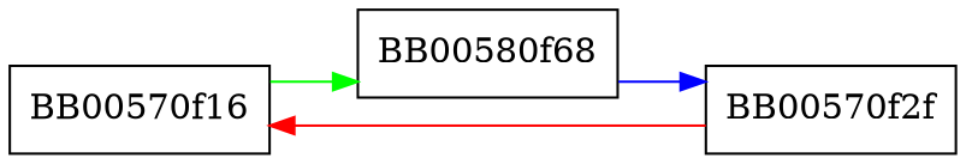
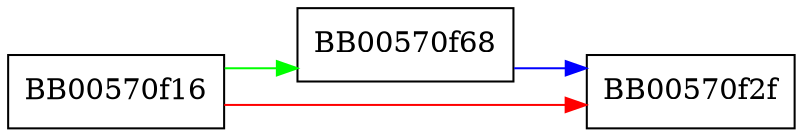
  digraph {
    rankdir=LR
    splines=ortho
    node [shape=box]
    n1 [label=BB00570f16]
-   BB00570f68 [label=BB00580f68]
+   BB00570f68
    BB00570f2f
    n1 -> BB00570f68 [color=green]
-   BB00570f2f -> n1 [color=red]
+   n1 -> BB00570f2f [color=red]
    BB00570f68 -> BB00570f2f [color=blue]
  }
